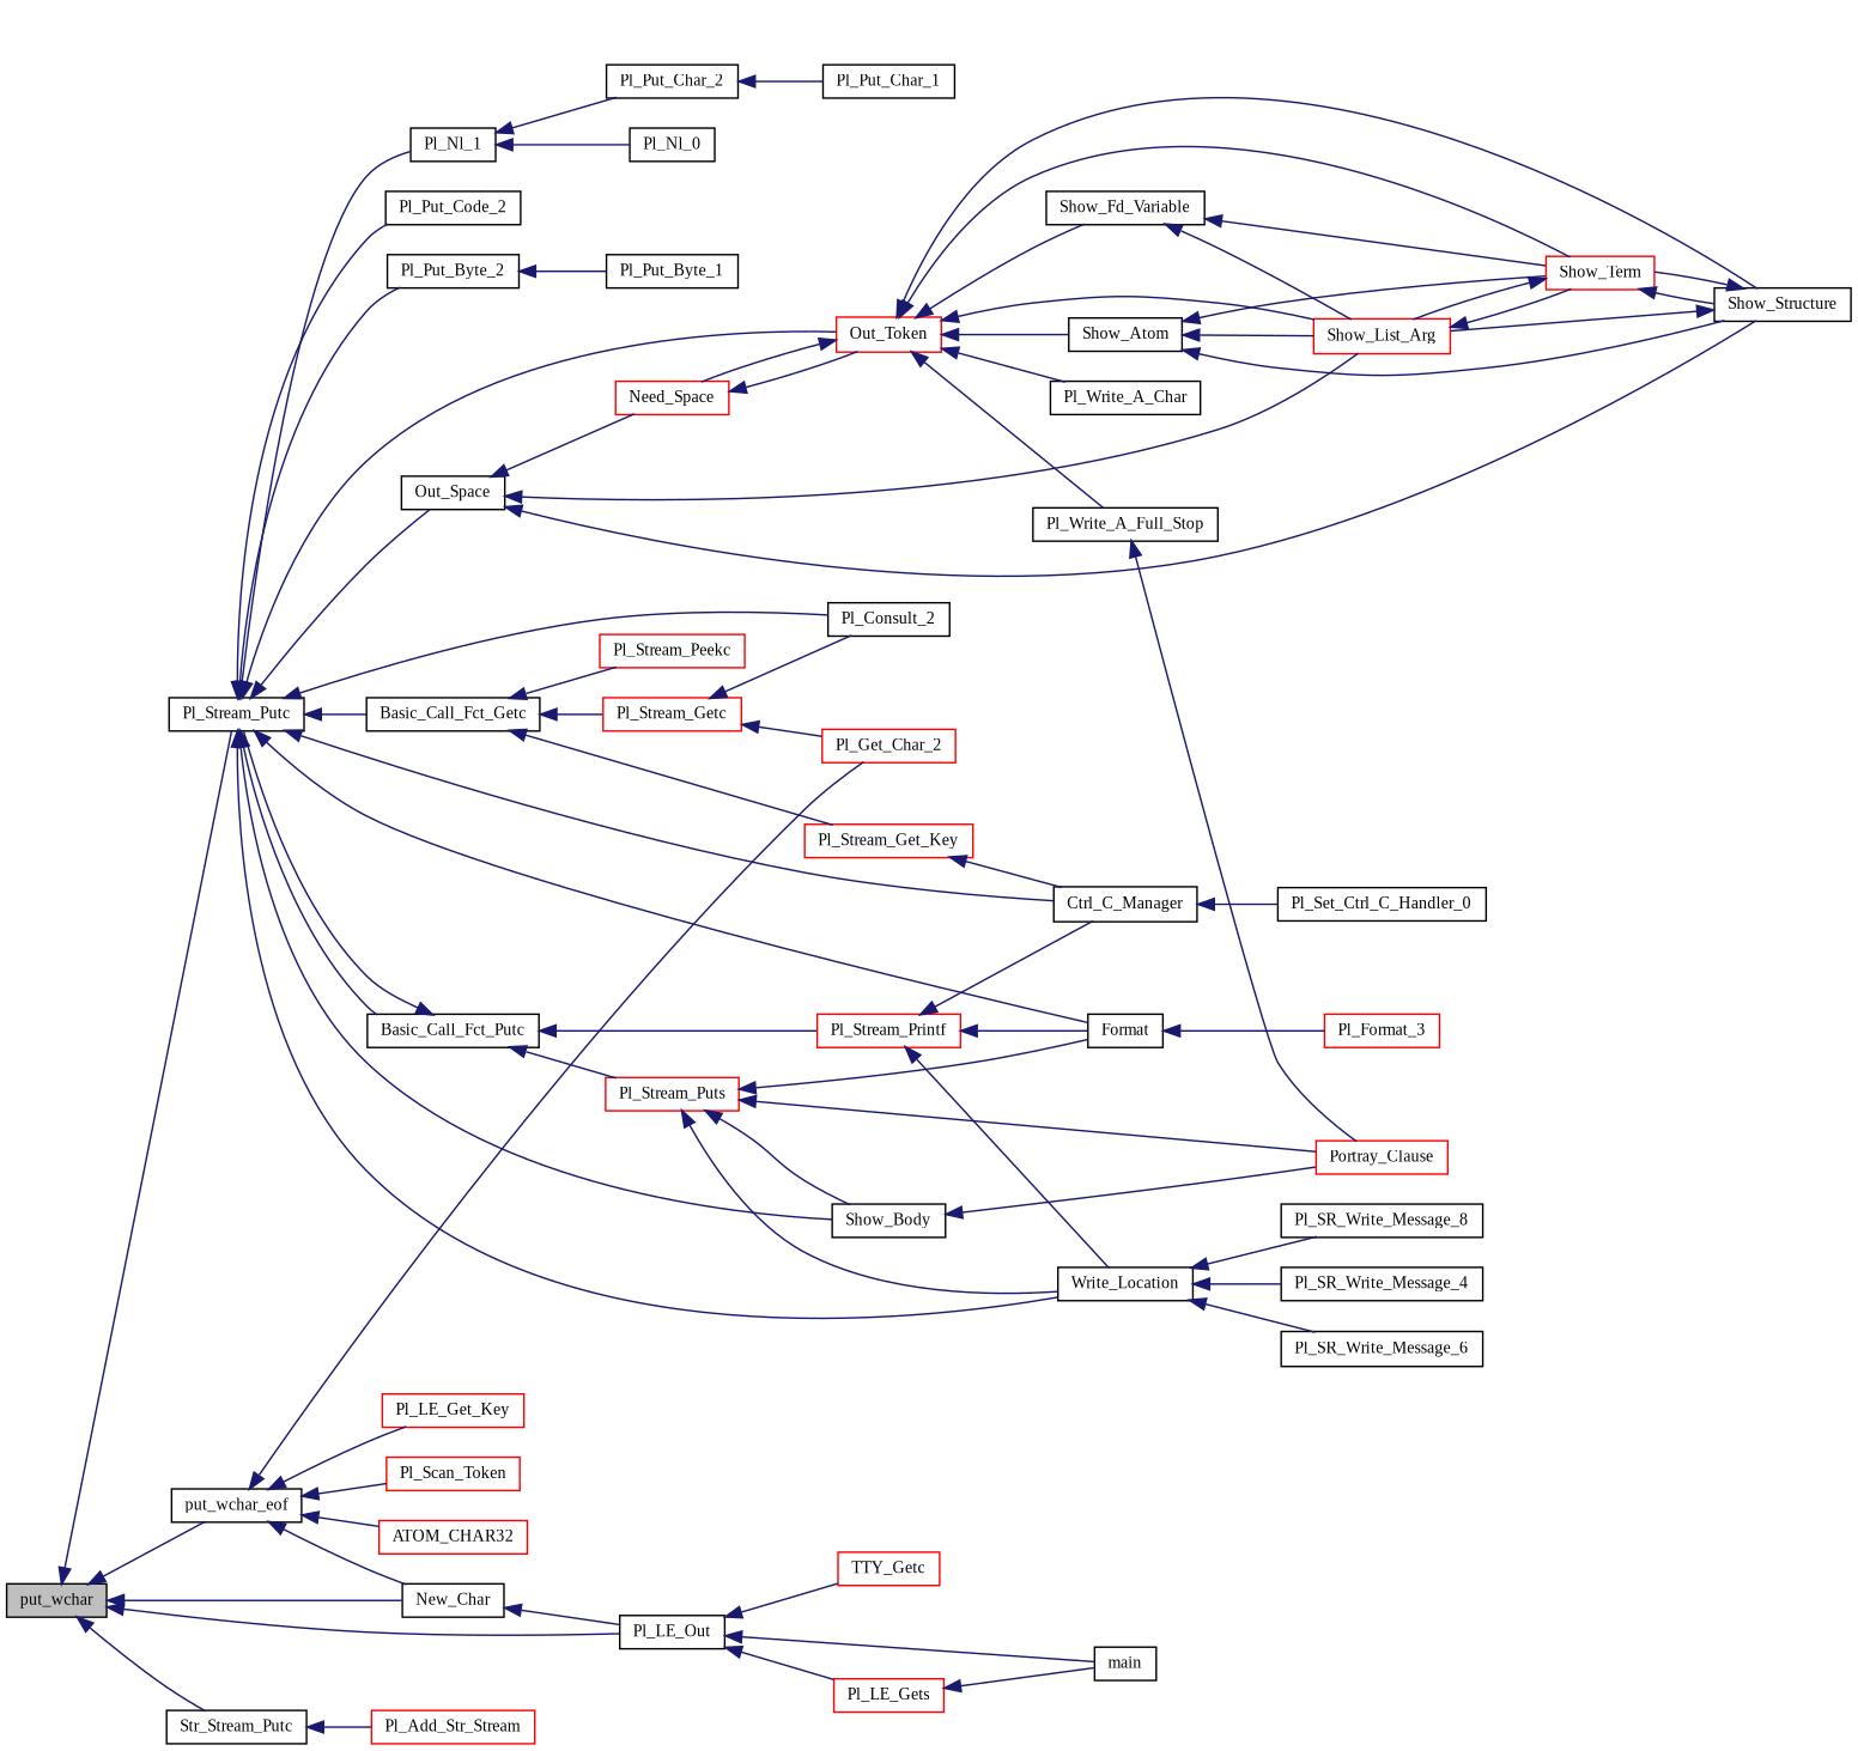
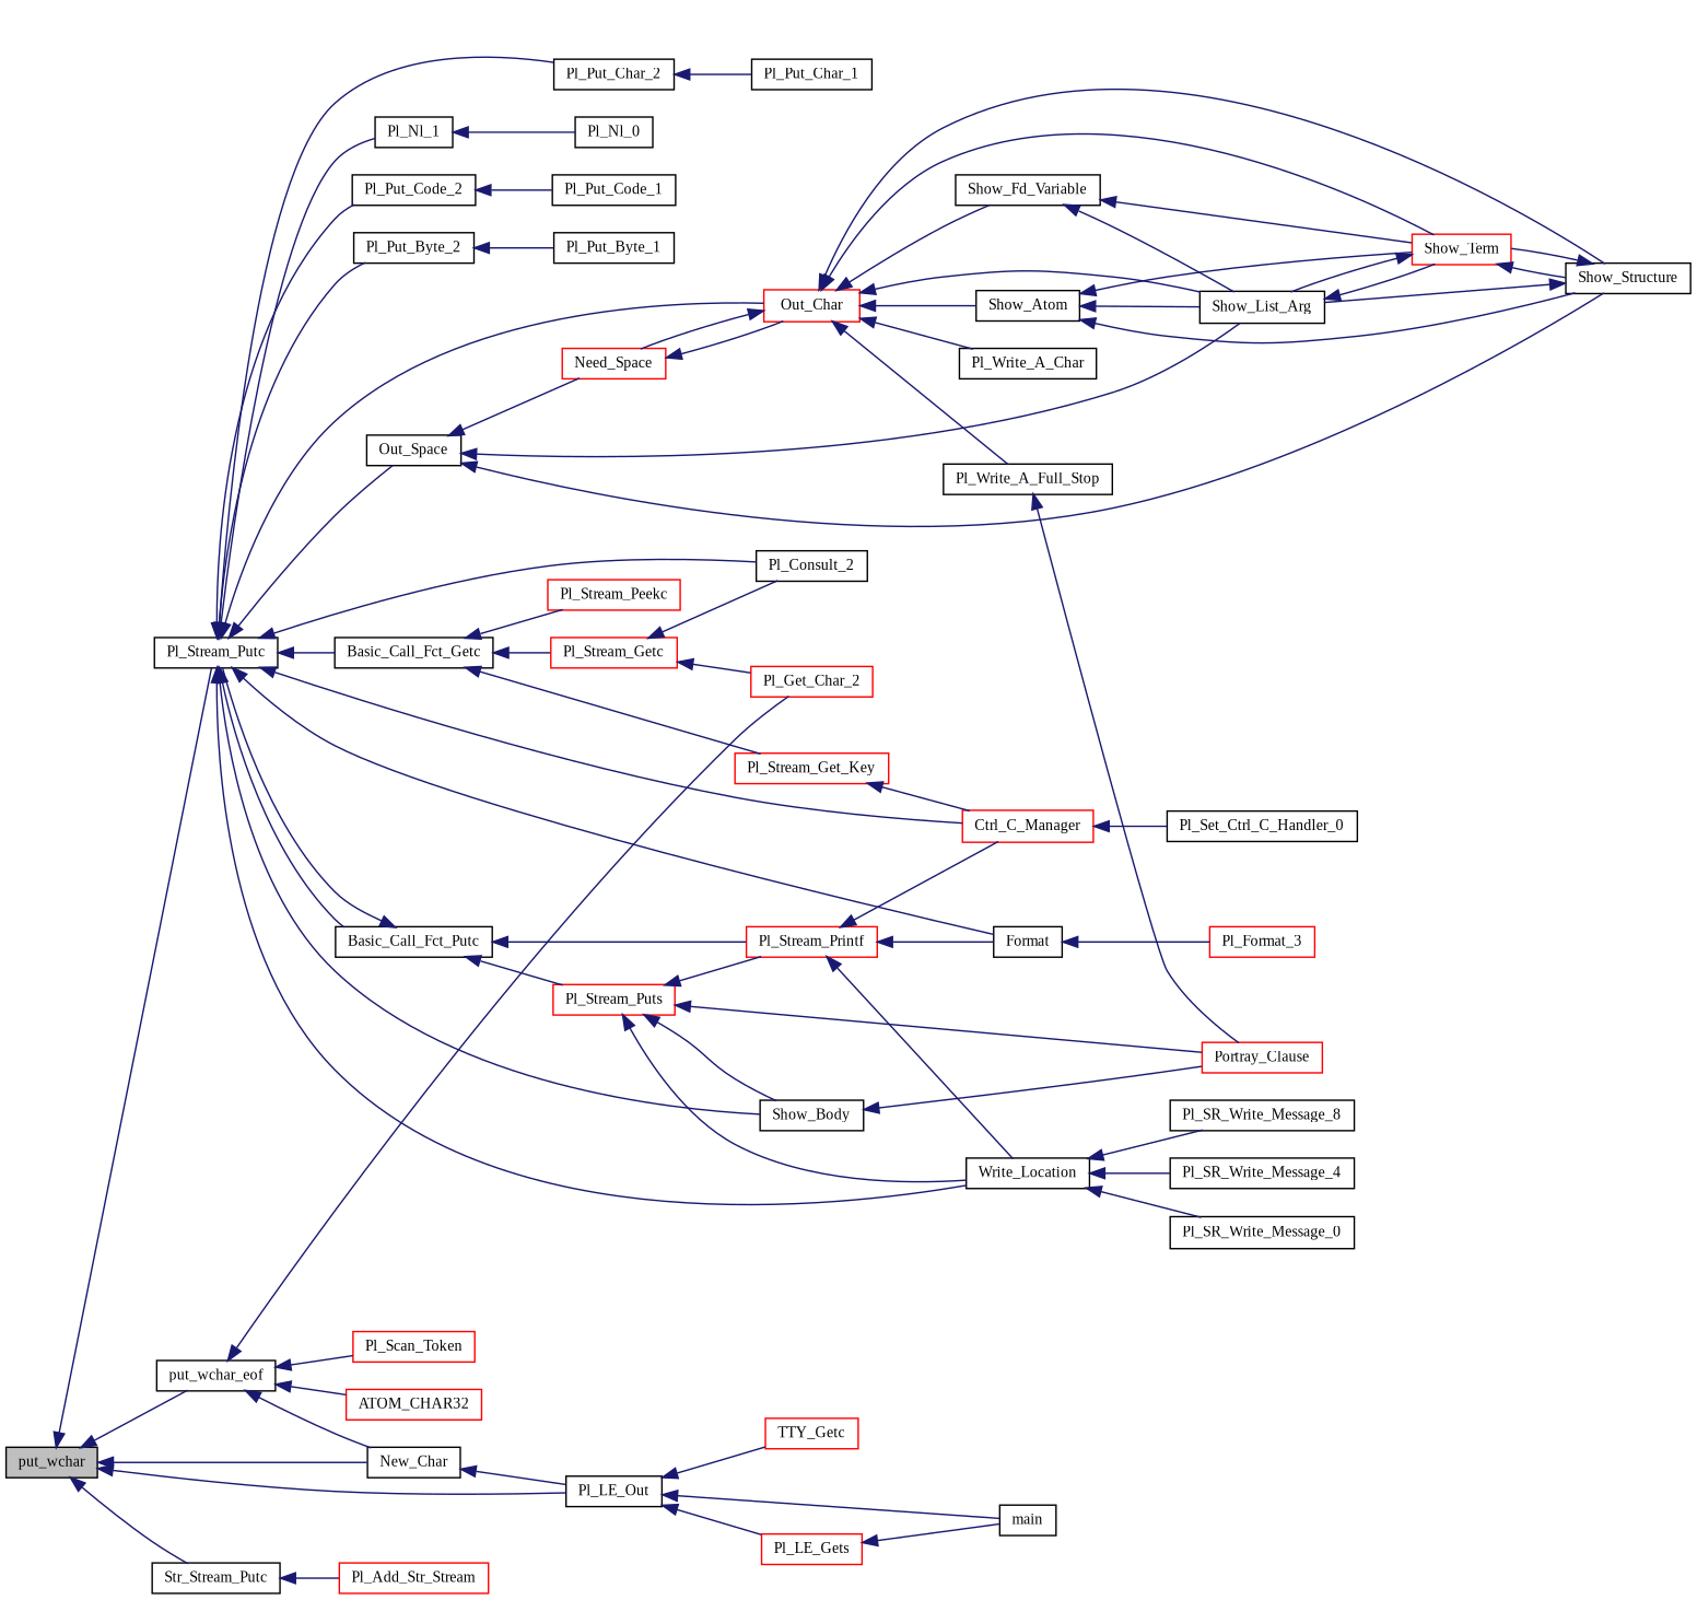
  digraph {
    fontname="Liberation Serif"
    rankdir=LR
    node [color=black fillcolor=white fontname="Liberation Serif" fontsize=10 shape=record style=filled]
    edge [color=midnightblue dir=back fontname="Liberation Serif" fontsize=10 labelfontname=Helvetica labelfontsize=10 style=solid]
    n1 [fillcolor=grey75 fontcolor=black height=0.2 label=put_wchar width=0.4]
    n2 [height=0.2 label=Pl_Stream_Putc width=0.4]
    n3 [height=0.2 label=Str_Stream_Putc width=0.4]
    n4 [height=0.2 label=put_wchar_eof width=0.4]
    n5 [height=0.2 label=New_Char width=0.4]
    n6 [height=0.2 label=Pl_LE_Out width=0.4]
    n7 [height=0.2 label=Pl_Put_Char_2 width=0.4]
    n8 [height=0.2 label=Pl_Put_Code_2 width=0.4]
    n9 [height=0.2 label=Pl_Put_Byte_2 width=0.4]
    n10 [height=0.2 label=Pl_Consult_2 width=0.4]
    n11 [height=0.2 label=Format width=0.4]
    n12 [height=0.2 label=Show_Body width=0.4]
    n13 [height=0.2 label=Write_Location width=0.4]
    n14 [height=0.2 label=Basic_Call_Fct_Getc width=0.4]
-   n15 [height=0.2 label=Ctrl_C_Manager width=0.4]
+   n15 [color=red height=0.2 label=Ctrl_C_Manager width=0.4]
    n16 [height=0.2 label=Basic_Call_Fct_Putc width=0.4]
    n17 [height=0.2 label=Pl_Nl_1 width=0.4]
    n18 [height=0.2 label=Out_Space width=0.4]
-   n19 [color=red height=0.2 label=Out_Token width=0.4]
+   n19 [color=red height=0.2 label=Out_Char width=0.4]
    n20 [color=red height=0.2 label=Pl_Add_Str_Stream width=0.4]
    n21 [color=red height=0.2 label=Pl_Get_Char_2 width=0.4]
    n22 [color=red height=0.2 label=Pl_Scan_Token width=0.4]
    n23 [color=red height=0.2 label=ATOM_CHAR32 width=0.4]
-   n24 [color=red height=0.2 label=Pl_LE_Get_Key width=0.4]
    n25 [color=red height=0.2 label=TTY_Getc width=0.4]
    n26 [color=red height=0.2 label=Pl_LE_Gets width=0.4]
    n27 [height=0.2 label=main width=0.4]
    n28 [height=0.2 label=Pl_Put_Char_1 width=0.4]
+   n29 [height=0.2 label=Pl_Put_Code_1 width=0.4]
    n30 [height=0.2 label=Pl_Put_Byte_1 width=0.4]
    n31 [color=red height=0.2 label=Pl_Format_3 width=0.4]
    n32 [color=red height=0.2 label=Portray_Clause width=0.4]
    n33 [height=0.2 label=Pl_SR_Write_Message_4 width=0.4]
-   n34 [height=0.2 label=Pl_SR_Write_Message_6 width=0.4]
+   n34 [height=0.2 label=Pl_SR_Write_Message_0 width=0.4]
    n35 [height=0.2 label=Pl_SR_Write_Message_8 width=0.4]
    n36 [color=red height=0.2 label=Pl_Stream_Get_Key width=0.4]
    n37 [color=red height=0.2 label=Pl_Stream_Getc width=0.4]
    n38 [color=red height=0.2 label=Pl_Stream_Peekc width=0.4]
    n39 [height=0.2 label=Pl_Set_Ctrl_C_Handler_0 width=0.4]
    n40 [color=red height=0.2 label=Pl_Stream_Puts width=0.4]
    n41 [color=red height=0.2 label=Pl_Stream_Printf width=0.4]
    n42 [height=0.2 label=Pl_Nl_0 width=0.4]
    n43 [color=red height=0.2 label=Need_Space width=0.4]
-   n44 [color=red height=0.2 label=Show_List_Arg width=0.4]
+   n44 [height=0.2 label=Show_List_Arg width=0.4]
    n45 [height=0.2 label=Show_Structure width=0.4]
    n46 [height=0.2 label=Pl_Write_A_Full_Stop width=0.4]
    n47 [height=0.2 label=Pl_Write_A_Char width=0.4]
    n48 [color=red height=0.2 label=Show_Term width=0.4]
    n49 [height=0.2 label=Show_Fd_Variable width=0.4]
    n50 [height=0.2 label=Show_Atom width=0.4]
    n1 -> n2
    n1 -> n3
    n1 -> n4
    n1 -> n5
    n1 -> n6
-   n17 -> n7
+   n2 -> n7
    n2 -> n8
    n2 -> n9
    n2 -> n10
    n2 -> n11
    n2 -> n12
    n2 -> n13
    n2 -> n14
    n2 -> n15
    n2 -> n16
    n2 -> n17
    n2 -> n18
    n2 -> n19
    n3 -> n20
    n4 -> n5
    n4 -> n21
    n4 -> n22
    n4 -> n23
-   n4 -> n24
    n5 -> n6
    n6 -> n25
    n6 -> n26
    n6 -> n27
    n7 -> n28
+   n8 -> n29
    n9 -> n30
    n11 -> n31
    n12 -> n32
    n13 -> n33
    n13 -> n34
    n13 -> n35
    n14 -> n36
    n14 -> n37
    n14 -> n38
    n15 -> n39
    n16 -> n2
    n16 -> n40
    n16 -> n41
    n17 -> n42
    n18 -> n43
    n18 -> n44
    n18 -> n45
    n19 -> n43
    n19 -> n44
    n19 -> n45
    n19 -> n46
    n19 -> n47
    n19 -> n48
    n19 -> n49
    n19 -> n50
    n26 -> n27
    n36 -> n15
    n37 -> n10
    n37 -> n21
-   n40 -> n11
+   n40 -> n41
    n40 -> n12
    n40 -> n13
    n40 -> n32
    n41 -> n11
    n41 -> n13
    n41 -> n15
    n43 -> n19
    n44 -> n48
    n45 -> n44
    n45 -> n48
    n46 -> n32
    n48 -> n44
    n48 -> n45
    n49 -> n44
    n49 -> n48
    n50 -> n44
    n50 -> n45
    n50 -> n48
  }
